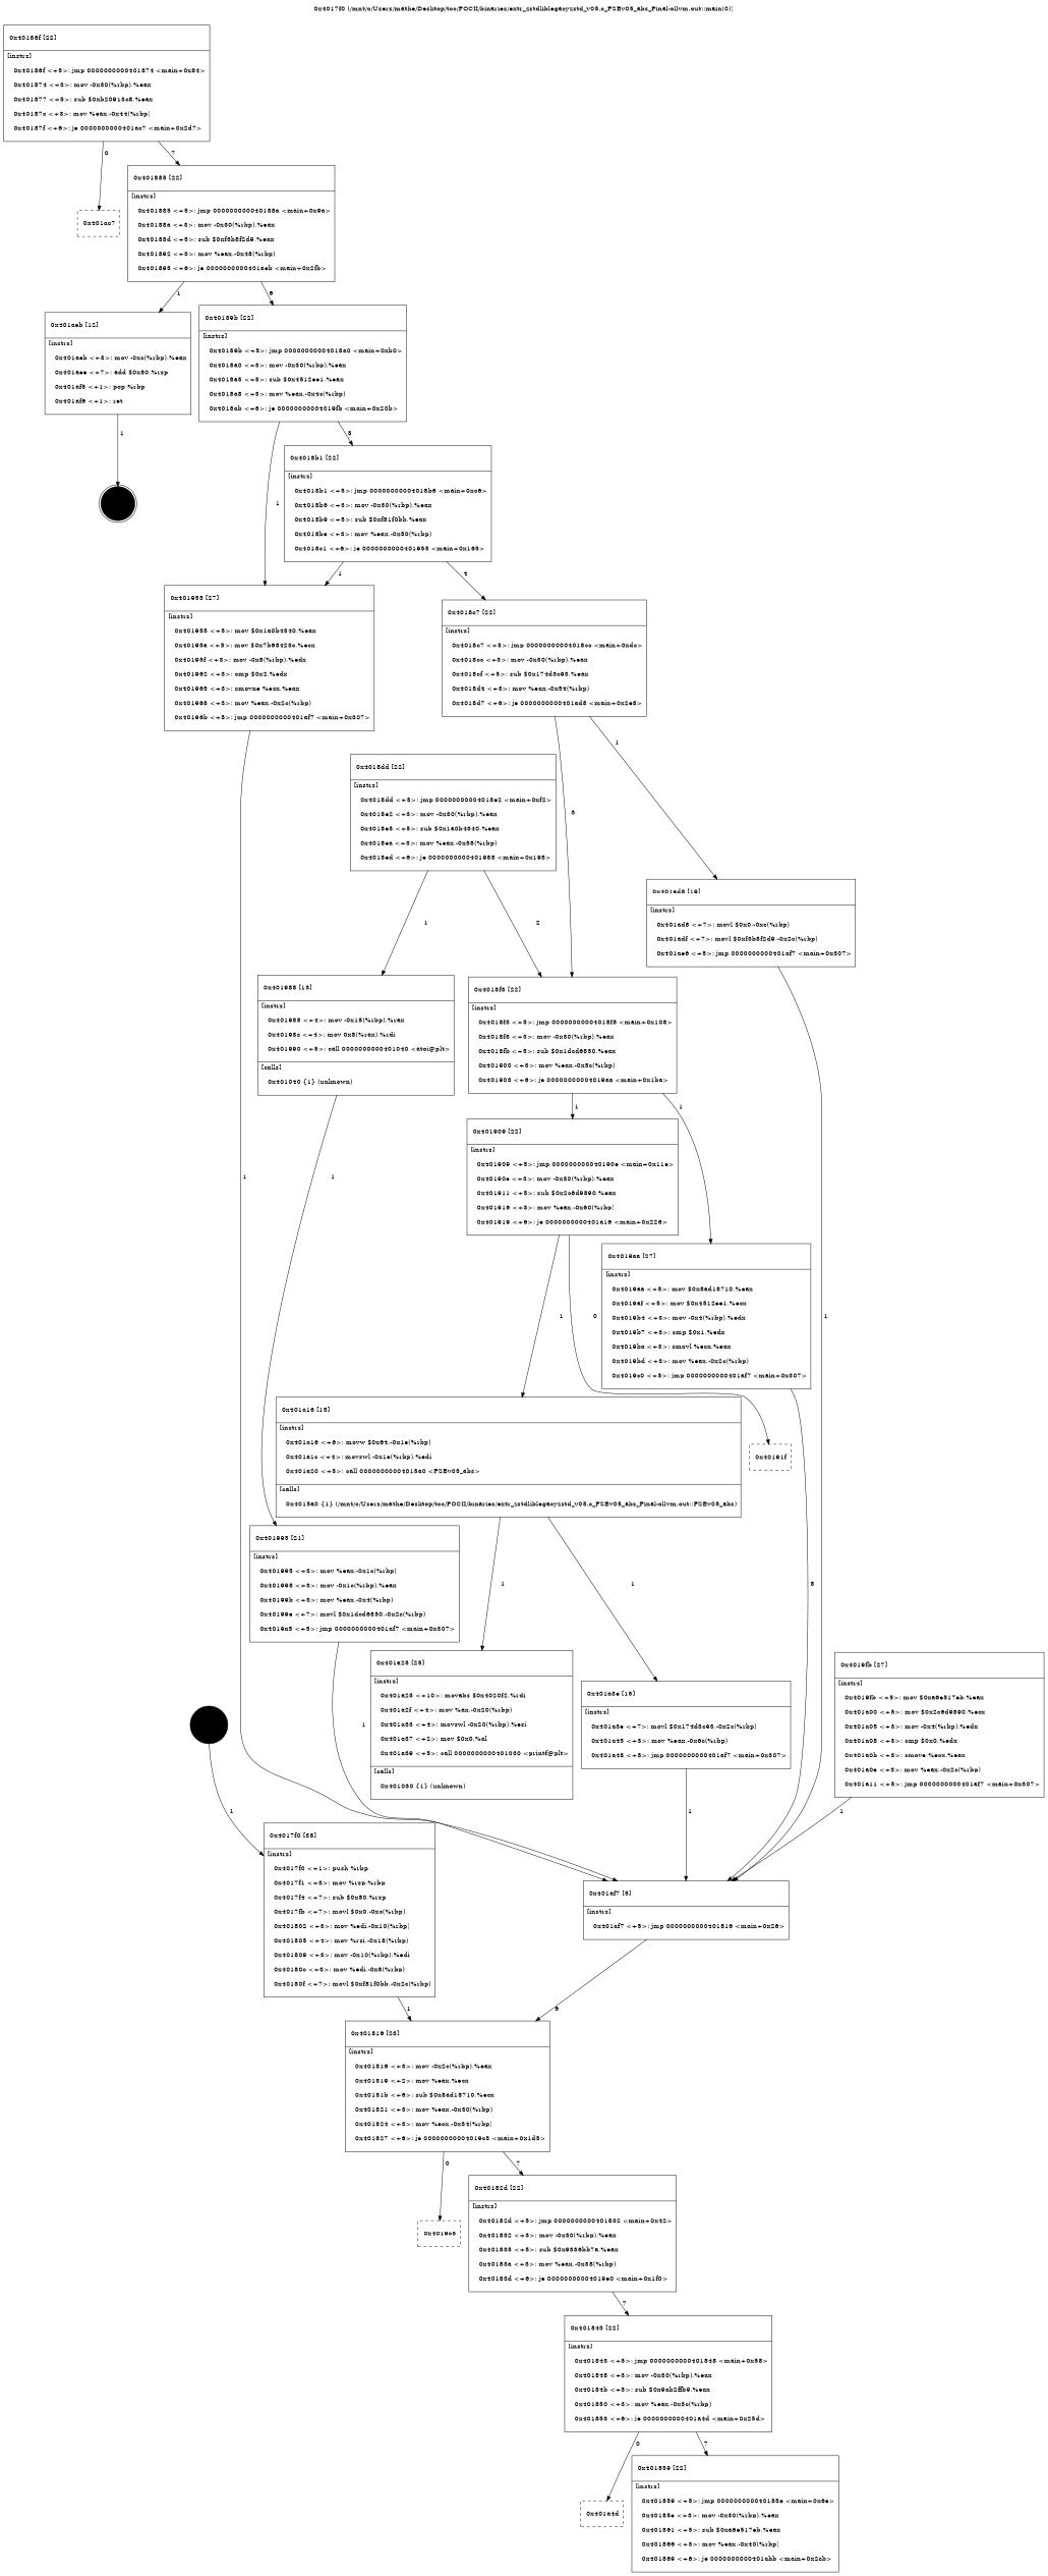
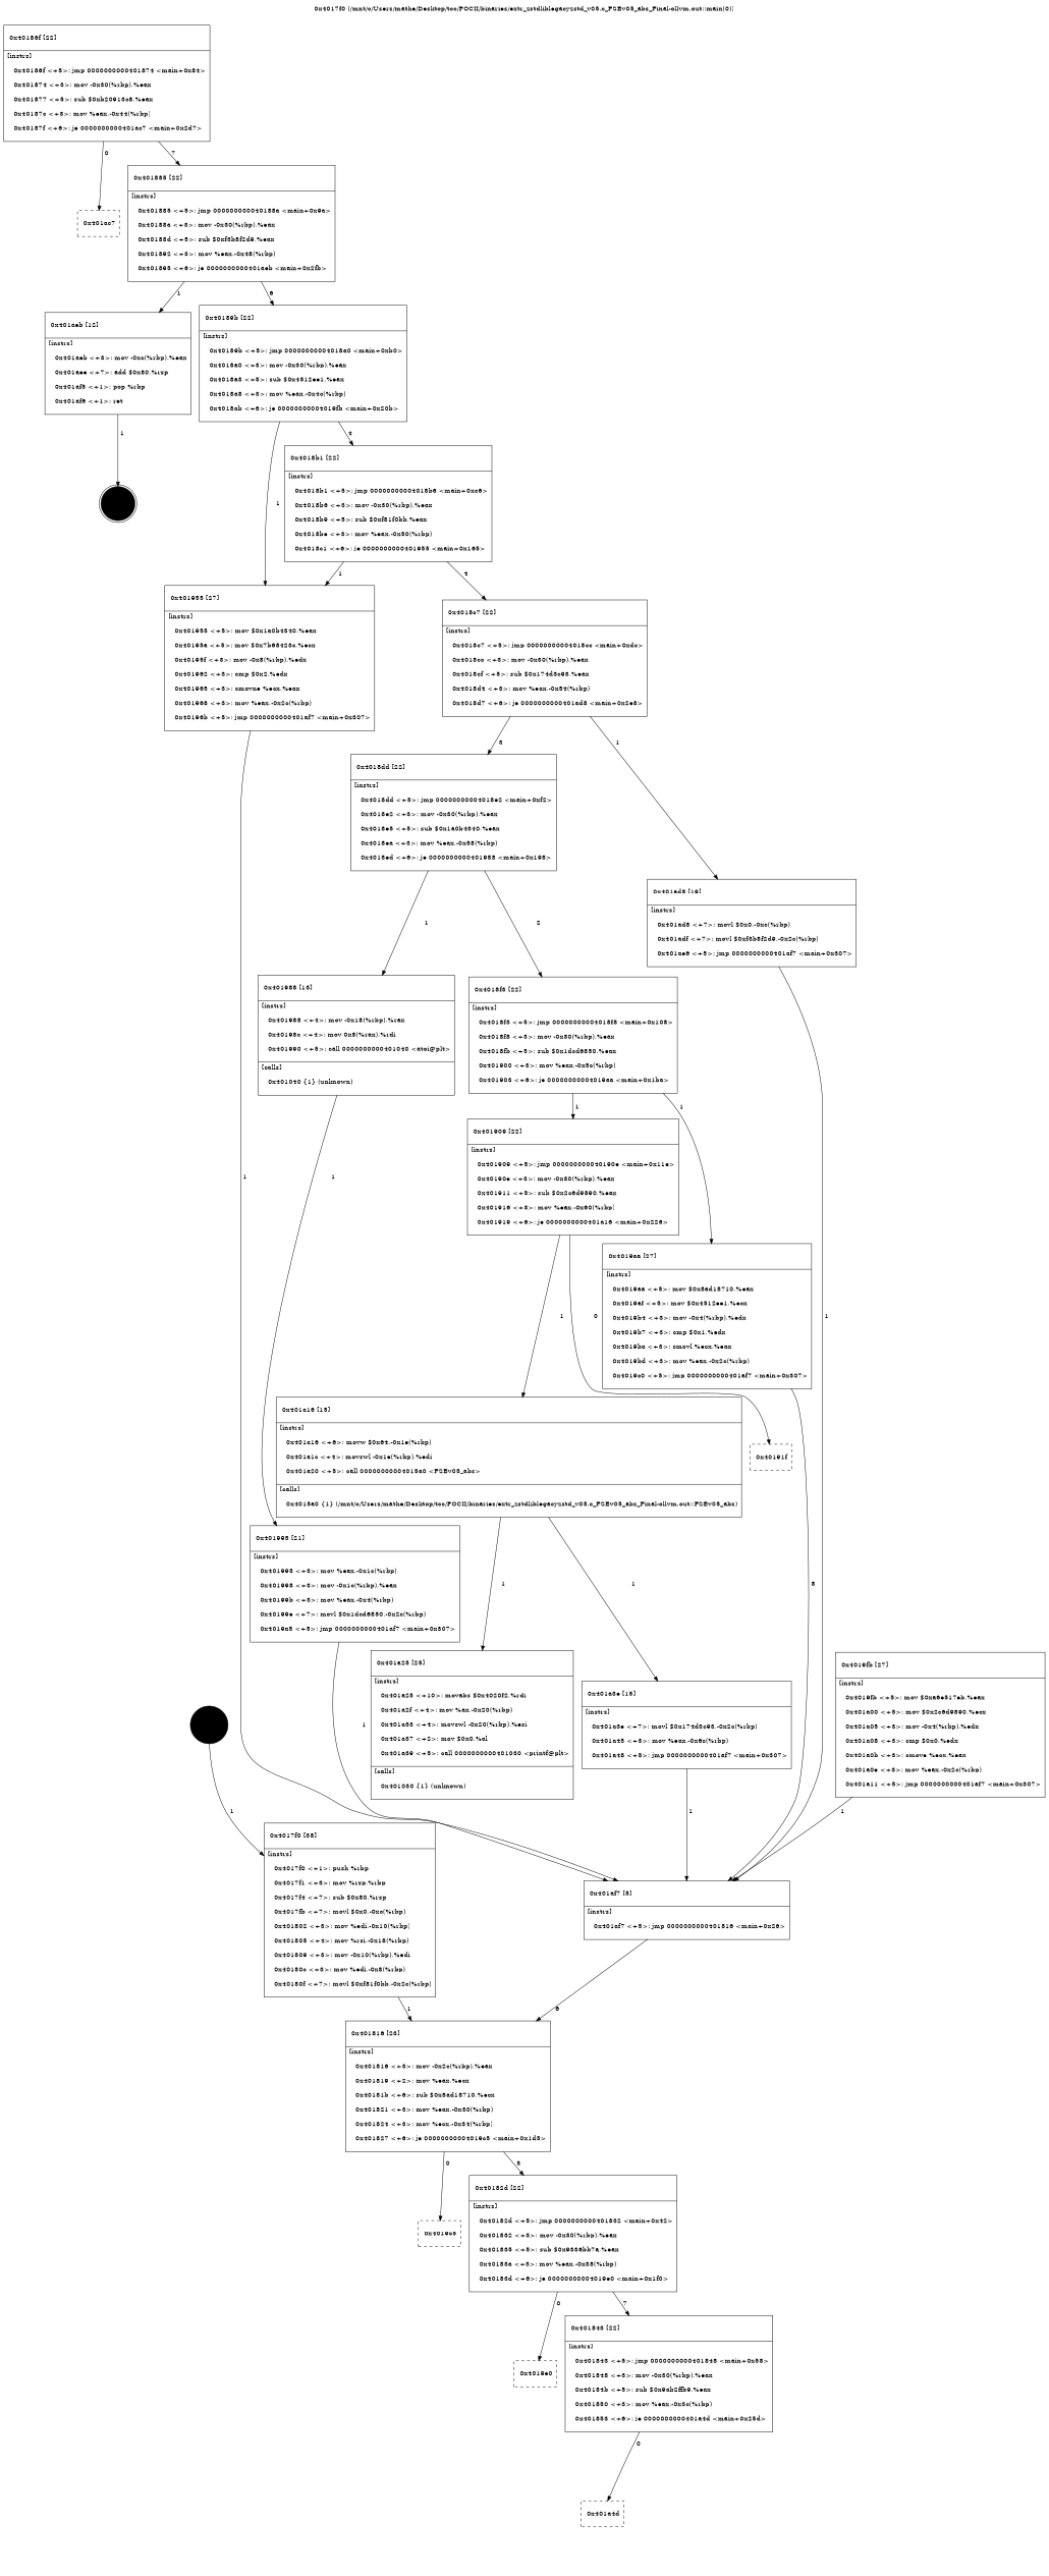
  digraph {
    label="0x4017f0 (/mnt/c/Users/mathe/Desktop/tcc/POCII/binaries/extr_zstdliblegacyzstd_v05.c_FSEv05_abs_Final-ollvm.out::main(0))"
    labelloc=t
    node [shape=record]
    Entry [fillcolor=black height=0.3 shape=circle style=filled width=0.3]
    n2 [label="{\n     0x4017f0 [38]\l\n     | [instrs]\l\n     &nbsp;&nbsp;0x4017f0 \<+1\>: push %rbp\l\n     &nbsp;&nbsp;0x4017f1 \<+3\>: mov %rsp,%rbp\l\n     &nbsp;&nbsp;0x4017f4 \<+7\>: sub $0x80,%rsp\l\n     &nbsp;&nbsp;0x4017fb \<+7\>: movl $0x0,-0xc(%rbp)\l\n     &nbsp;&nbsp;0x401802 \<+3\>: mov %edi,-0x10(%rbp)\l\n     &nbsp;&nbsp;0x401805 \<+4\>: mov %rsi,-0x18(%rbp)\l\n     &nbsp;&nbsp;0x401809 \<+3\>: mov -0x10(%rbp),%edi\l\n     &nbsp;&nbsp;0x40180c \<+3\>: mov %edi,-0x8(%rbp)\l\n     &nbsp;&nbsp;0x40180f \<+7\>: movl $0xf81f0bb,-0x2c(%rbp)\l\n  }"]
    n3 [label="{\n     0x401816 [23]\l\n     | [instrs]\l\n     &nbsp;&nbsp;0x401816 \<+3\>: mov -0x2c(%rbp),%eax\l\n     &nbsp;&nbsp;0x401819 \<+2\>: mov %eax,%ecx\l\n     &nbsp;&nbsp;0x40181b \<+6\>: sub $0x8ad18710,%ecx\l\n     &nbsp;&nbsp;0x401821 \<+3\>: mov %eax,-0x30(%rbp)\l\n     &nbsp;&nbsp;0x401824 \<+3\>: mov %ecx,-0x34(%rbp)\l\n     &nbsp;&nbsp;0x401827 \<+6\>: je 00000000004019c5 \<main+0x1d5\>\l\n  }"]
    n4 [label="{\n     0x4019c5\l\n  }" style=dashed]
    n5 [label="{\n     0x40182d [22]\l\n     | [instrs]\l\n     &nbsp;&nbsp;0x40182d \<+5\>: jmp 0000000000401832 \<main+0x42\>\l\n     &nbsp;&nbsp;0x401832 \<+3\>: mov -0x30(%rbp),%eax\l\n     &nbsp;&nbsp;0x401835 \<+5\>: sub $0x9336bb7a,%eax\l\n     &nbsp;&nbsp;0x40183a \<+3\>: mov %eax,-0x38(%rbp)\l\n     &nbsp;&nbsp;0x40183d \<+6\>: je 00000000004019e0 \<main+0x1f0\>\l\n  }"]
+   n6 [label="{\n     0x4019e0\l\n  }" style=dashed]
    n7 [label="{\n     0x401843 [22]\l\n     | [instrs]\l\n     &nbsp;&nbsp;0x401843 \<+5\>: jmp 0000000000401848 \<main+0x58\>\l\n     &nbsp;&nbsp;0x401848 \<+3\>: mov -0x30(%rbp),%eax\l\n     &nbsp;&nbsp;0x40184b \<+5\>: sub $0x9ab2ffb9,%eax\l\n     &nbsp;&nbsp;0x401850 \<+3\>: mov %eax,-0x3c(%rbp)\l\n     &nbsp;&nbsp;0x401853 \<+6\>: je 0000000000401a4d \<main+0x25d\>\l\n  }"]
    n8 [label="{\n     0x401a4d\l\n  }" style=dashed]
-   n9 [label="{\n     0x401859 [22]\l\n     | [instrs]\l\n     &nbsp;&nbsp;0x401859 \<+5\>: jmp 000000000040185e \<main+0x6e\>\l\n     &nbsp;&nbsp;0x40185e \<+3\>: mov -0x30(%rbp),%eax\l\n     &nbsp;&nbsp;0x401861 \<+5\>: sub $0xa6e517eb,%eax\l\n     &nbsp;&nbsp;0x401866 \<+3\>: mov %eax,-0x40(%rbp)\l\n     &nbsp;&nbsp;0x401869 \<+6\>: je 0000000000401abb \<main+0x2cb\>\l\n  }"]
    Exit [fillcolor=black height=0.3 peripheries=2 shape=circle style=filled width=0.3]
    n11 [label="{\n     0x401a3e [15]\l\n     | [instrs]\l\n     &nbsp;&nbsp;0x401a3e \<+7\>: movl $0x174d3c93,-0x2c(%rbp)\l\n     &nbsp;&nbsp;0x401a45 \<+3\>: mov %eax,-0x6c(%rbp)\l\n     &nbsp;&nbsp;0x401a48 \<+5\>: jmp 0000000000401af7 \<main+0x307\>\l\n  }"]
    n12 [label="{\n     0x401af7 [5]\l\n     | [instrs]\l\n     &nbsp;&nbsp;0x401af7 \<+5\>: jmp 0000000000401816 \<main+0x26\>\l\n  }"]
    n13 [label="{\n     0x40186f [22]\l\n     | [instrs]\l\n     &nbsp;&nbsp;0x40186f \<+5\>: jmp 0000000000401874 \<main+0x84\>\l\n     &nbsp;&nbsp;0x401874 \<+3\>: mov -0x30(%rbp),%eax\l\n     &nbsp;&nbsp;0x401877 \<+5\>: sub $0xb20913c8,%eax\l\n     &nbsp;&nbsp;0x40187c \<+3\>: mov %eax,-0x44(%rbp)\l\n     &nbsp;&nbsp;0x40187f \<+6\>: je 0000000000401ac7 \<main+0x2d7\>\l\n  }"]
    n14 [label="{\n     0x401ac7\l\n  }" style=dashed]
    n15 [label="{\n     0x401885 [22]\l\n     | [instrs]\l\n     &nbsp;&nbsp;0x401885 \<+5\>: jmp 000000000040188a \<main+0x9a\>\l\n     &nbsp;&nbsp;0x40188a \<+3\>: mov -0x30(%rbp),%eax\l\n     &nbsp;&nbsp;0x40188d \<+5\>: sub $0xf3b8f2d9,%eax\l\n     &nbsp;&nbsp;0x401892 \<+3\>: mov %eax,-0x48(%rbp)\l\n     &nbsp;&nbsp;0x401895 \<+6\>: je 0000000000401aeb \<main+0x2fb\>\l\n  }"]
    n16 [label="{\n     0x401a25 [25]\l\n     | [instrs]\l\n     &nbsp;&nbsp;0x401a25 \<+10\>: movabs $0x4020f2,%rdi\l\n     &nbsp;&nbsp;0x401a2f \<+4\>: mov %ax,-0x20(%rbp)\l\n     &nbsp;&nbsp;0x401a33 \<+4\>: movswl -0x20(%rbp),%esi\l\n     &nbsp;&nbsp;0x401a37 \<+2\>: mov $0x0,%al\l\n     &nbsp;&nbsp;0x401a39 \<+5\>: call 0000000000401030 \<printf@plt\>\l\n     | [calls]\l\n     &nbsp;&nbsp;0x401030 \{1\} (unknown)\l\n  }"]
    n17 [label="{\n     0x401aeb [12]\l\n     | [instrs]\l\n     &nbsp;&nbsp;0x401aeb \<+3\>: mov -0xc(%rbp),%eax\l\n     &nbsp;&nbsp;0x401aee \<+7\>: add $0x80,%rsp\l\n     &nbsp;&nbsp;0x401af5 \<+1\>: pop %rbp\l\n     &nbsp;&nbsp;0x401af6 \<+1\>: ret\l\n  }"]
    n18 [label="{\n     0x40189b [22]\l\n     | [instrs]\l\n     &nbsp;&nbsp;0x40189b \<+5\>: jmp 00000000004018a0 \<main+0xb0\>\l\n     &nbsp;&nbsp;0x4018a0 \<+3\>: mov -0x30(%rbp),%eax\l\n     &nbsp;&nbsp;0x4018a3 \<+5\>: sub $0x4512ee1,%eax\l\n     &nbsp;&nbsp;0x4018a8 \<+3\>: mov %eax,-0x4c(%rbp)\l\n     &nbsp;&nbsp;0x4018ab \<+6\>: je 00000000004019fb \<main+0x20b\>\l\n  }"]
    n19 [label="{\n     0x40191f\l\n  }" style=dashed]
    n20 [label="{\n     0x4018b1 [22]\l\n     | [instrs]\l\n     &nbsp;&nbsp;0x4018b1 \<+5\>: jmp 00000000004018b6 \<main+0xc6\>\l\n     &nbsp;&nbsp;0x4018b6 \<+3\>: mov -0x30(%rbp),%eax\l\n     &nbsp;&nbsp;0x4018b9 \<+5\>: sub $0xf81f0bb,%eax\l\n     &nbsp;&nbsp;0x4018be \<+3\>: mov %eax,-0x50(%rbp)\l\n     &nbsp;&nbsp;0x4018c1 \<+6\>: je 0000000000401955 \<main+0x165\>\l\n  }"]
    n21 [label="{\n     0x401955 [27]\l\n     | [instrs]\l\n     &nbsp;&nbsp;0x401955 \<+5\>: mov $0x1a0b4340,%eax\l\n     &nbsp;&nbsp;0x40195a \<+5\>: mov $0x7b68423c,%ecx\l\n     &nbsp;&nbsp;0x40195f \<+3\>: mov -0x8(%rbp),%edx\l\n     &nbsp;&nbsp;0x401962 \<+3\>: cmp $0x2,%edx\l\n     &nbsp;&nbsp;0x401965 \<+3\>: cmovne %ecx,%eax\l\n     &nbsp;&nbsp;0x401968 \<+3\>: mov %eax,-0x2c(%rbp)\l\n     &nbsp;&nbsp;0x40196b \<+5\>: jmp 0000000000401af7 \<main+0x307\>\l\n  }"]
    n22 [label="{\n     0x401a16 [15]\l\n     | [instrs]\l\n     &nbsp;&nbsp;0x401a16 \<+6\>: movw $0x64,-0x1e(%rbp)\l\n     &nbsp;&nbsp;0x401a1c \<+4\>: movswl -0x1e(%rbp),%edi\l\n     &nbsp;&nbsp;0x401a20 \<+5\>: call 00000000004015a0 \<FSEv05_abs\>\l\n     | [calls]\l\n     &nbsp;&nbsp;0x4015a0 \{1\} (/mnt/c/Users/mathe/Desktop/tcc/POCII/binaries/extr_zstdliblegacyzstd_v05.c_FSEv05_abs_Final-ollvm.out::FSEv05_abs)\l\n  }"]
    n23 [label="{\n     0x4019fb [27]\l\n     | [instrs]\l\n     &nbsp;&nbsp;0x4019fb \<+5\>: mov $0xa6e517eb,%eax\l\n     &nbsp;&nbsp;0x401a00 \<+5\>: mov $0x2c6d9890,%ecx\l\n     &nbsp;&nbsp;0x401a05 \<+3\>: mov -0x4(%rbp),%edx\l\n     &nbsp;&nbsp;0x401a08 \<+3\>: cmp $0x0,%edx\l\n     &nbsp;&nbsp;0x401a0b \<+3\>: cmove %ecx,%eax\l\n     &nbsp;&nbsp;0x401a0e \<+3\>: mov %eax,-0x2c(%rbp)\l\n     &nbsp;&nbsp;0x401a11 \<+5\>: jmp 0000000000401af7 \<main+0x307\>\l\n  }"]
    n24 [label="{\n     0x4018c7 [22]\l\n     | [instrs]\l\n     &nbsp;&nbsp;0x4018c7 \<+5\>: jmp 00000000004018cc \<main+0xdc\>\l\n     &nbsp;&nbsp;0x4018cc \<+3\>: mov -0x30(%rbp),%eax\l\n     &nbsp;&nbsp;0x4018cf \<+5\>: sub $0x174d3c93,%eax\l\n     &nbsp;&nbsp;0x4018d4 \<+3\>: mov %eax,-0x54(%rbp)\l\n     &nbsp;&nbsp;0x4018d7 \<+6\>: je 0000000000401ad8 \<main+0x2e8\>\l\n  }"]
    n25 [label="{\n     0x401909 [22]\l\n     | [instrs]\l\n     &nbsp;&nbsp;0x401909 \<+5\>: jmp 000000000040190e \<main+0x11e\>\l\n     &nbsp;&nbsp;0x40190e \<+3\>: mov -0x30(%rbp),%eax\l\n     &nbsp;&nbsp;0x401911 \<+5\>: sub $0x2c6d9890,%eax\l\n     &nbsp;&nbsp;0x401916 \<+3\>: mov %eax,-0x60(%rbp)\l\n     &nbsp;&nbsp;0x401919 \<+6\>: je 0000000000401a16 \<main+0x226\>\l\n  }"]
    n26 [label="{\n     0x401ad8 [19]\l\n     | [instrs]\l\n     &nbsp;&nbsp;0x401ad8 \<+7\>: movl $0x0,-0xc(%rbp)\l\n     &nbsp;&nbsp;0x401adf \<+7\>: movl $0xf3b8f2d9,-0x2c(%rbp)\l\n     &nbsp;&nbsp;0x401ae6 \<+5\>: jmp 0000000000401af7 \<main+0x307\>\l\n  }"]
    n27 [label="{\n     0x4018dd [22]\l\n     | [instrs]\l\n     &nbsp;&nbsp;0x4018dd \<+5\>: jmp 00000000004018e2 \<main+0xf2\>\l\n     &nbsp;&nbsp;0x4018e2 \<+3\>: mov -0x30(%rbp),%eax\l\n     &nbsp;&nbsp;0x4018e5 \<+5\>: sub $0x1a0b4340,%eax\l\n     &nbsp;&nbsp;0x4018ea \<+3\>: mov %eax,-0x58(%rbp)\l\n     &nbsp;&nbsp;0x4018ed \<+6\>: je 0000000000401988 \<main+0x198\>\l\n  }"]
    n28 [label="{\n     0x4019aa [27]\l\n     | [instrs]\l\n     &nbsp;&nbsp;0x4019aa \<+5\>: mov $0x8ad18710,%eax\l\n     &nbsp;&nbsp;0x4019af \<+5\>: mov $0x4512ee1,%ecx\l\n     &nbsp;&nbsp;0x4019b4 \<+3\>: mov -0x4(%rbp),%edx\l\n     &nbsp;&nbsp;0x4019b7 \<+3\>: cmp $0x1,%edx\l\n     &nbsp;&nbsp;0x4019ba \<+3\>: cmovl %ecx,%eax\l\n     &nbsp;&nbsp;0x4019bd \<+3\>: mov %eax,-0x2c(%rbp)\l\n     &nbsp;&nbsp;0x4019c0 \<+5\>: jmp 0000000000401af7 \<main+0x307\>\l\n  }"]
    n29 [label="{\n     0x4018f3 [22]\l\n     | [instrs]\l\n     &nbsp;&nbsp;0x4018f3 \<+5\>: jmp 00000000004018f8 \<main+0x108\>\l\n     &nbsp;&nbsp;0x4018f8 \<+3\>: mov -0x30(%rbp),%eax\l\n     &nbsp;&nbsp;0x4018fb \<+5\>: sub $0x1dcd6850,%eax\l\n     &nbsp;&nbsp;0x401900 \<+3\>: mov %eax,-0x5c(%rbp)\l\n     &nbsp;&nbsp;0x401903 \<+6\>: je 00000000004019aa \<main+0x1ba\>\l\n  }"]
    n30 [label="{\n     0x401988 [13]\l\n     | [instrs]\l\n     &nbsp;&nbsp;0x401988 \<+4\>: mov -0x18(%rbp),%rax\l\n     &nbsp;&nbsp;0x40198c \<+4\>: mov 0x8(%rax),%rdi\l\n     &nbsp;&nbsp;0x401990 \<+5\>: call 0000000000401040 \<atoi@plt\>\l\n     | [calls]\l\n     &nbsp;&nbsp;0x401040 \{1\} (unknown)\l\n  }"]
    n31 [label="{\n     0x401995 [21]\l\n     | [instrs]\l\n     &nbsp;&nbsp;0x401995 \<+3\>: mov %eax,-0x1c(%rbp)\l\n     &nbsp;&nbsp;0x401998 \<+3\>: mov -0x1c(%rbp),%eax\l\n     &nbsp;&nbsp;0x40199b \<+3\>: mov %eax,-0x4(%rbp)\l\n     &nbsp;&nbsp;0x40199e \<+7\>: movl $0x1dcd6850,-0x2c(%rbp)\l\n     &nbsp;&nbsp;0x4019a5 \<+5\>: jmp 0000000000401af7 \<main+0x307\>\l\n  }"]
    Entry -> n2 [label=" 1"]
    n2 -> n3 [label=" 1"]
    n3 -> n4 [label=" 0"]
-   n3 -> n5 [label=" 7"]
+   n3 -> n5 [label=" 5"]
+   n5 -> n6 [label=" 0"]
    n5 -> n7 [label=" 7"]
    n7 -> n8 [label=" 0"]
-   n7 -> n9 [label=" 7"]
    n11 -> n12 [label=" 1"]
    n12 -> n3 [label=" 6"]
    n13 -> n14 [label=" 0"]
    n13 -> n15 [label=" 7"]
    n15 -> n17 [label=" 1"]
    n15 -> n18 [label=" 6"]
    n17 -> Exit [label=" 1"]
-   n18 -> n20 [label=" 5"]
+   n18 -> n20 [label=" 4"]
    n18 -> n21 [label=" 1"]
    n20 -> n21 [label=" 1"]
    n20 -> n24 [label=" 4"]
    n21 -> n12 [label=" 1"]
    n22 -> n11 [label=" 1"]
    n22 -> n16 [label=" 1"]
    n23 -> n12 [label=" 1"]
    n24 -> n26 [label=" 1"]
-   n24 -> n29 [label=" 3"]
+   n24 -> n27 [label=" 3"]
    n25 -> n19 [label=" 0"]
    n25 -> n22 [label=" 1"]
    n26 -> n12 [label=" 1"]
    n27 -> n29 [label=" 2"]
    n27 -> n30 [label=" 1"]
    n28 -> n12 [label=" 8"]
    n29 -> n25 [label=" 1"]
    n29 -> n28 [label=" 1"]
    n30 -> n31 [label=" 1"]
    n31 -> n12 [label=" 1"]
  }
